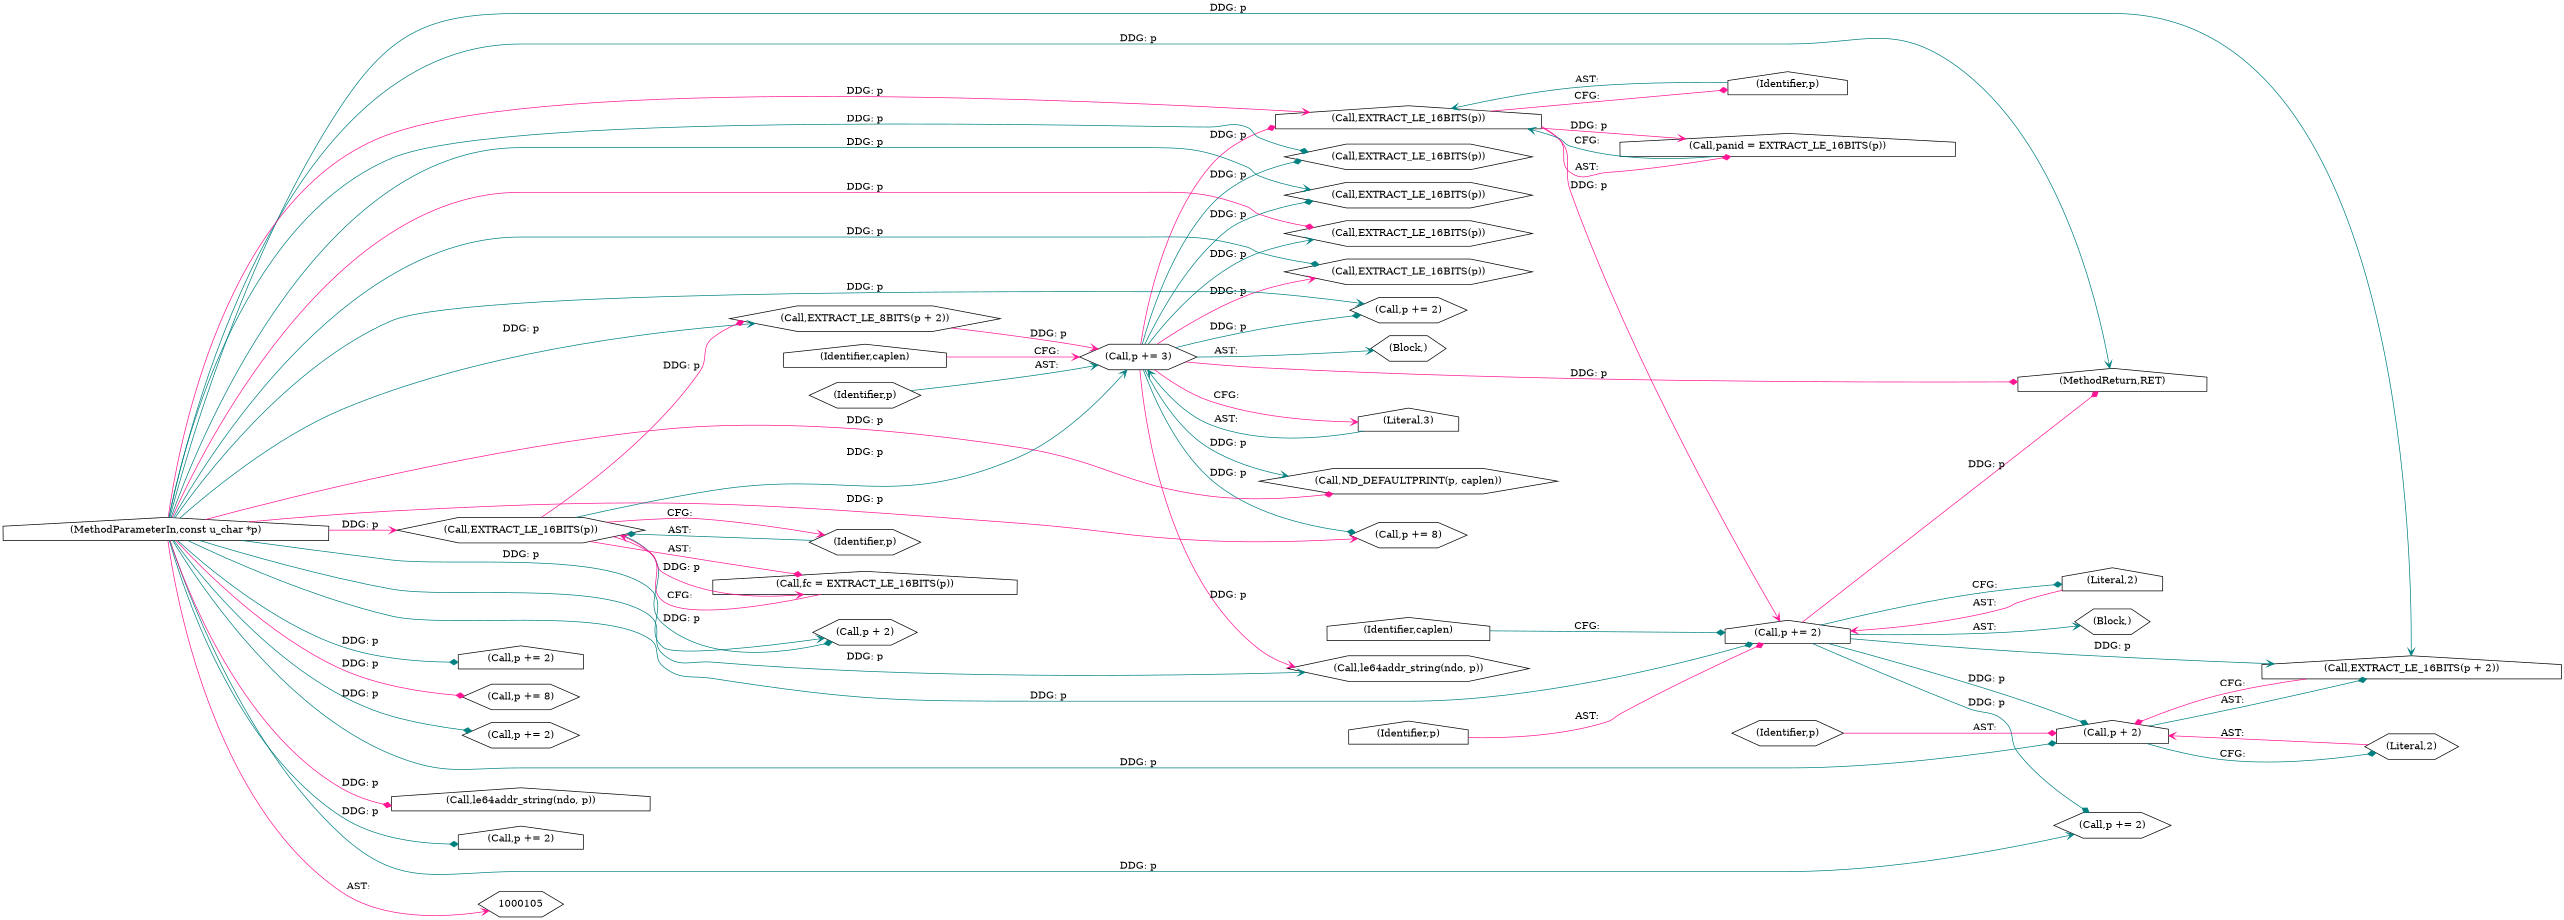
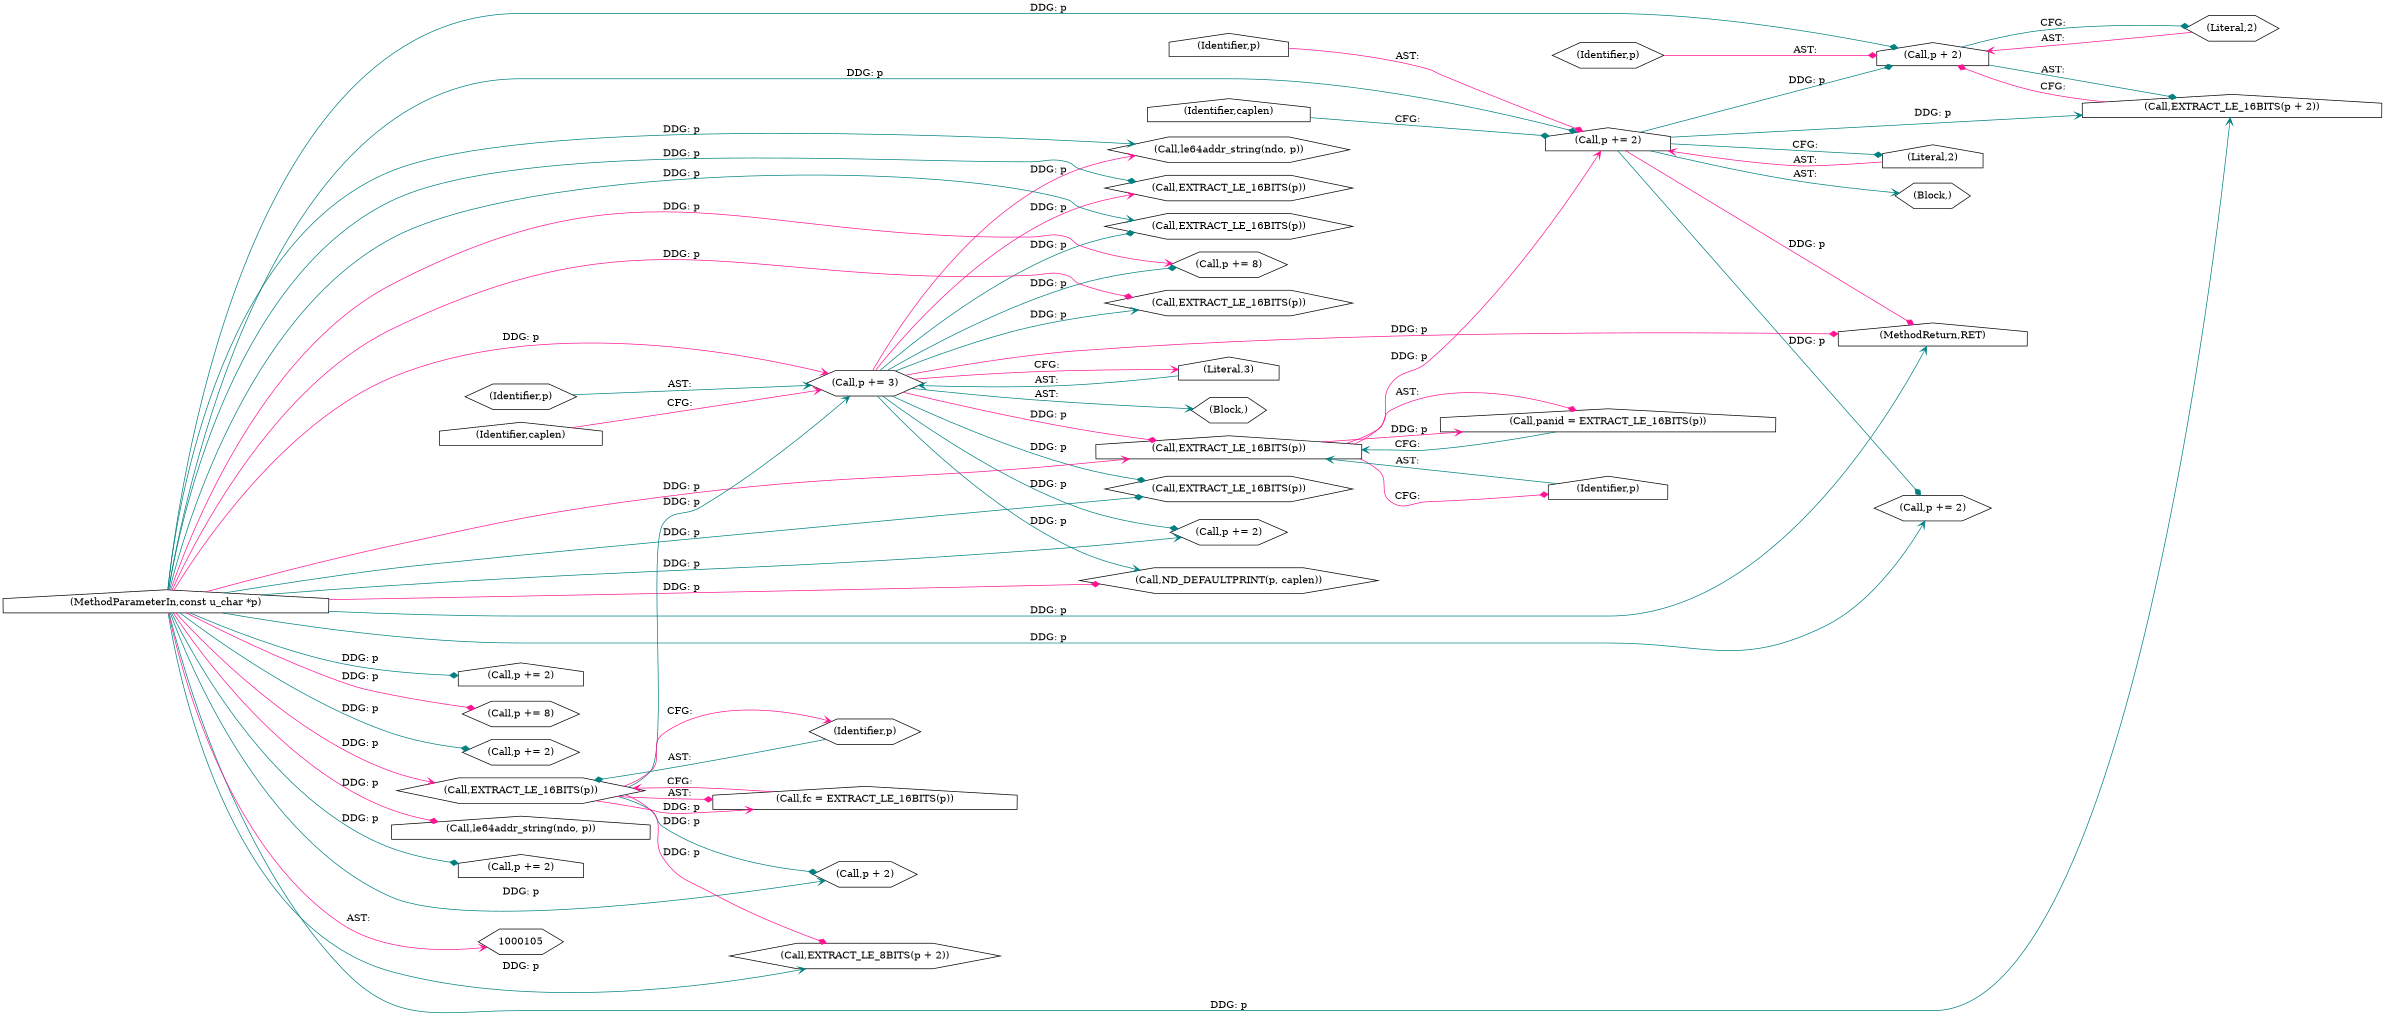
  digraph {
    rankdir=LR
    node [shape=hexagon]
    edge [arrowhead=vee color=teal]
    n1 [label="(Call,p + 2)" shape=house]
    n2 [label="(Literal,2)"]
    n3 [label="(Call,EXTRACT_LE_16BITS(p + 2))" shape=house]
    n4 [label="(Call,p += 2)" shape=house]
    n5 [label="(Call,p += 2)"]
    n6 [label="(Block,)"]
    n7 [label="(Literal,2)" shape=house]
    n8 [label="(MethodReturn,RET)" shape=house]
    n9 [label="(Call,EXTRACT_LE_16BITS(p))" shape=house]
    n10 [label="(Identifier,p)" shape=house]
    n11 [label="(Call,panid = EXTRACT_LE_16BITS(p))" shape=house]
    n12 [label="(Call,p += 3)"]
    n13 [label="(Literal,3)" shape=house]
    n14 [label="(Call,ND_DEFAULTPRINT(p, caplen))"]
    n15 [label="(Block,)"]
    n16 [label="(Call,p += 2)"]
    n17 [label="(Call,EXTRACT_LE_16BITS(p))"]
    n18 [label="(Call,le64addr_string(ndo, p))"]
    n19 [label="(Call,EXTRACT_LE_16BITS(p))"]
    n20 [label="(Call,p += 8)"]
    n21 [label="(Call,EXTRACT_LE_16BITS(p))"]
    n22 [label="(Call,EXTRACT_LE_16BITS(p))"]
    n23 [label="(MethodParameterIn,const u_char *p)" shape=house]
    n24 [label="(Call,EXTRACT_LE_16BITS(p))"]
    n25 [label="(Call,p += 2)" shape=house]
    n26 [label="(Call,p += 8)"]
    n27 [label="(Call,p += 2)"]
    n28 [label="(Call,p + 2)"]
    n29 [label="(Call,le64addr_string(ndo, p))" shape=house]
    n30 [label="(Call,p += 2)" shape=house]
    n31 [label="(Call,EXTRACT_LE_8BITS(p + 2))"]
    1000105
    n33 [label="(Identifier,p)"]
    n34 [label="(Call,fc = EXTRACT_LE_16BITS(p))" shape=house]
    n35 [label="(Identifier,p)" shape=house]
    n36 [label="(Identifier,caplen)" shape=house]
    n37 [label="(Identifier,p)"]
    n38 [label="(Identifier,caplen)" shape=house]
    n39 [label="(Identifier,p)"]
    n1 -> n2 [arrowhead=diamond label="CFG: "]
    n1 -> n3 [arrowhead=diamond label="AST: "]
    n2 -> n1 [color=deeppink label="AST: "]
    n3 -> n1 [arrowhead=diamond color=deeppink label="CFG: "]
    n4 -> n1 [arrowhead=diamond label="DDG: p"]
    n4 -> n3 [label="DDG: p"]
    n4 -> n5 [arrowhead=diamond label="DDG: p"]
    n4 -> n6 [label="AST: "]
    n4 -> n7 [arrowhead=diamond label="CFG: "]
    n4 -> n8 [arrowhead=diamond color=deeppink label="DDG: p"]
    n7 -> n4 [color=deeppink label="AST: "]
    n9 -> n4 [color=deeppink label="DDG: p"]
    n9 -> n10 [arrowhead=diamond color=deeppink label="CFG: "]
    n9 -> n11 [arrowhead=diamond color=deeppink label="AST: "]
    n9 -> n11 [color=deeppink label="DDG: p"]
    n10 -> n9 [label="AST: "]
    n11 -> n9 [label="CFG: "]
    n12 -> n8 [arrowhead=diamond color=deeppink label="DDG: p"]
    n12 -> n9 [arrowhead=diamond color=deeppink label="DDG: p"]
    n12 -> n13 [color=deeppink label="CFG: "]
    n12 -> n14 [label="DDG: p"]
    n12 -> n15 [label="AST: "]
    n12 -> n16 [arrowhead=diamond label="DDG: p"]
    n12 -> n17 [label="DDG: p"]
    n12 -> n18 [color=deeppink label="DDG: p"]
    n12 -> n19 [arrowhead=diamond label="DDG: p"]
    n12 -> n20 [arrowhead=diamond label="DDG: p"]
    n12 -> n21 [color=deeppink label="DDG: p"]
    n12 -> n22 [arrowhead=diamond label="DDG: p"]
    n13 -> n12 [label="AST: "]
    n23 -> n1 [arrowhead=diamond label="DDG: p"]
    n23 -> n3 [label="DDG: p"]
    n23 -> n4 [arrowhead=diamond label="DDG: p"]
    n23 -> n5 [label="DDG: p"]
    n23 -> n8 [label="DDG: p"]
    n23 -> n9 [color=deeppink label="DDG: p"]
-   n31 -> n12 [color=deeppink label="DDG: p"]
+   n23 -> n12 [color=deeppink label="DDG: p"]
    n23 -> n14 [arrowhead=diamond color=deeppink label="DDG: p"]
    n23 -> n16 [label="DDG: p"]
    n23 -> n17 [arrowhead=diamond color=deeppink label="DDG: p"]
    n23 -> n18 [label="DDG: p"]
    n23 -> n19 [label="DDG: p"]
    n23 -> n20 [color=deeppink label="DDG: p"]
    n23 -> n21 [arrowhead=diamond label="DDG: p"]
    n23 -> n22 [arrowhead=diamond label="DDG: p"]
    n23 -> n24 [color=deeppink label="DDG: p"]
    n23 -> n25 [arrowhead=diamond label="DDG: p"]
    n23 -> n26 [arrowhead=diamond color=deeppink label="DDG: p"]
    n23 -> n27 [arrowhead=diamond label="DDG: p"]
    n23 -> n28 [label="DDG: p"]
    n23 -> n29 [arrowhead=diamond color=deeppink label="DDG: p"]
    n23 -> n30 [arrowhead=diamond label="DDG: p"]
    n23 -> n31 [label="DDG: p"]
    n23 -> 1000105 [color=deeppink label="AST: "]
    n24 -> n12 [label="DDG: p"]
    n24 -> n28 [arrowhead=diamond label="DDG: p"]
    n24 -> n31 [arrowhead=diamond color=deeppink label="DDG: p"]
    n24 -> n33 [color=deeppink label="CFG: "]
    n24 -> n34 [arrowhead=diamond color=deeppink label="AST: "]
    n24 -> n34 [color=deeppink label="DDG: p"]
    n33 -> n24 [arrowhead=diamond label="AST: "]
    n34 -> n24 [color=deeppink label="CFG: "]
    n35 -> n4 [arrowhead=diamond color=deeppink label="AST: "]
    n36 -> n12 [color=deeppink label="CFG: "]
    n37 -> n12 [label="AST: "]
    n38 -> n4 [arrowhead=diamond label="CFG: "]
    n39 -> n1 [arrowhead=diamond color=deeppink label="AST: "]
  }
